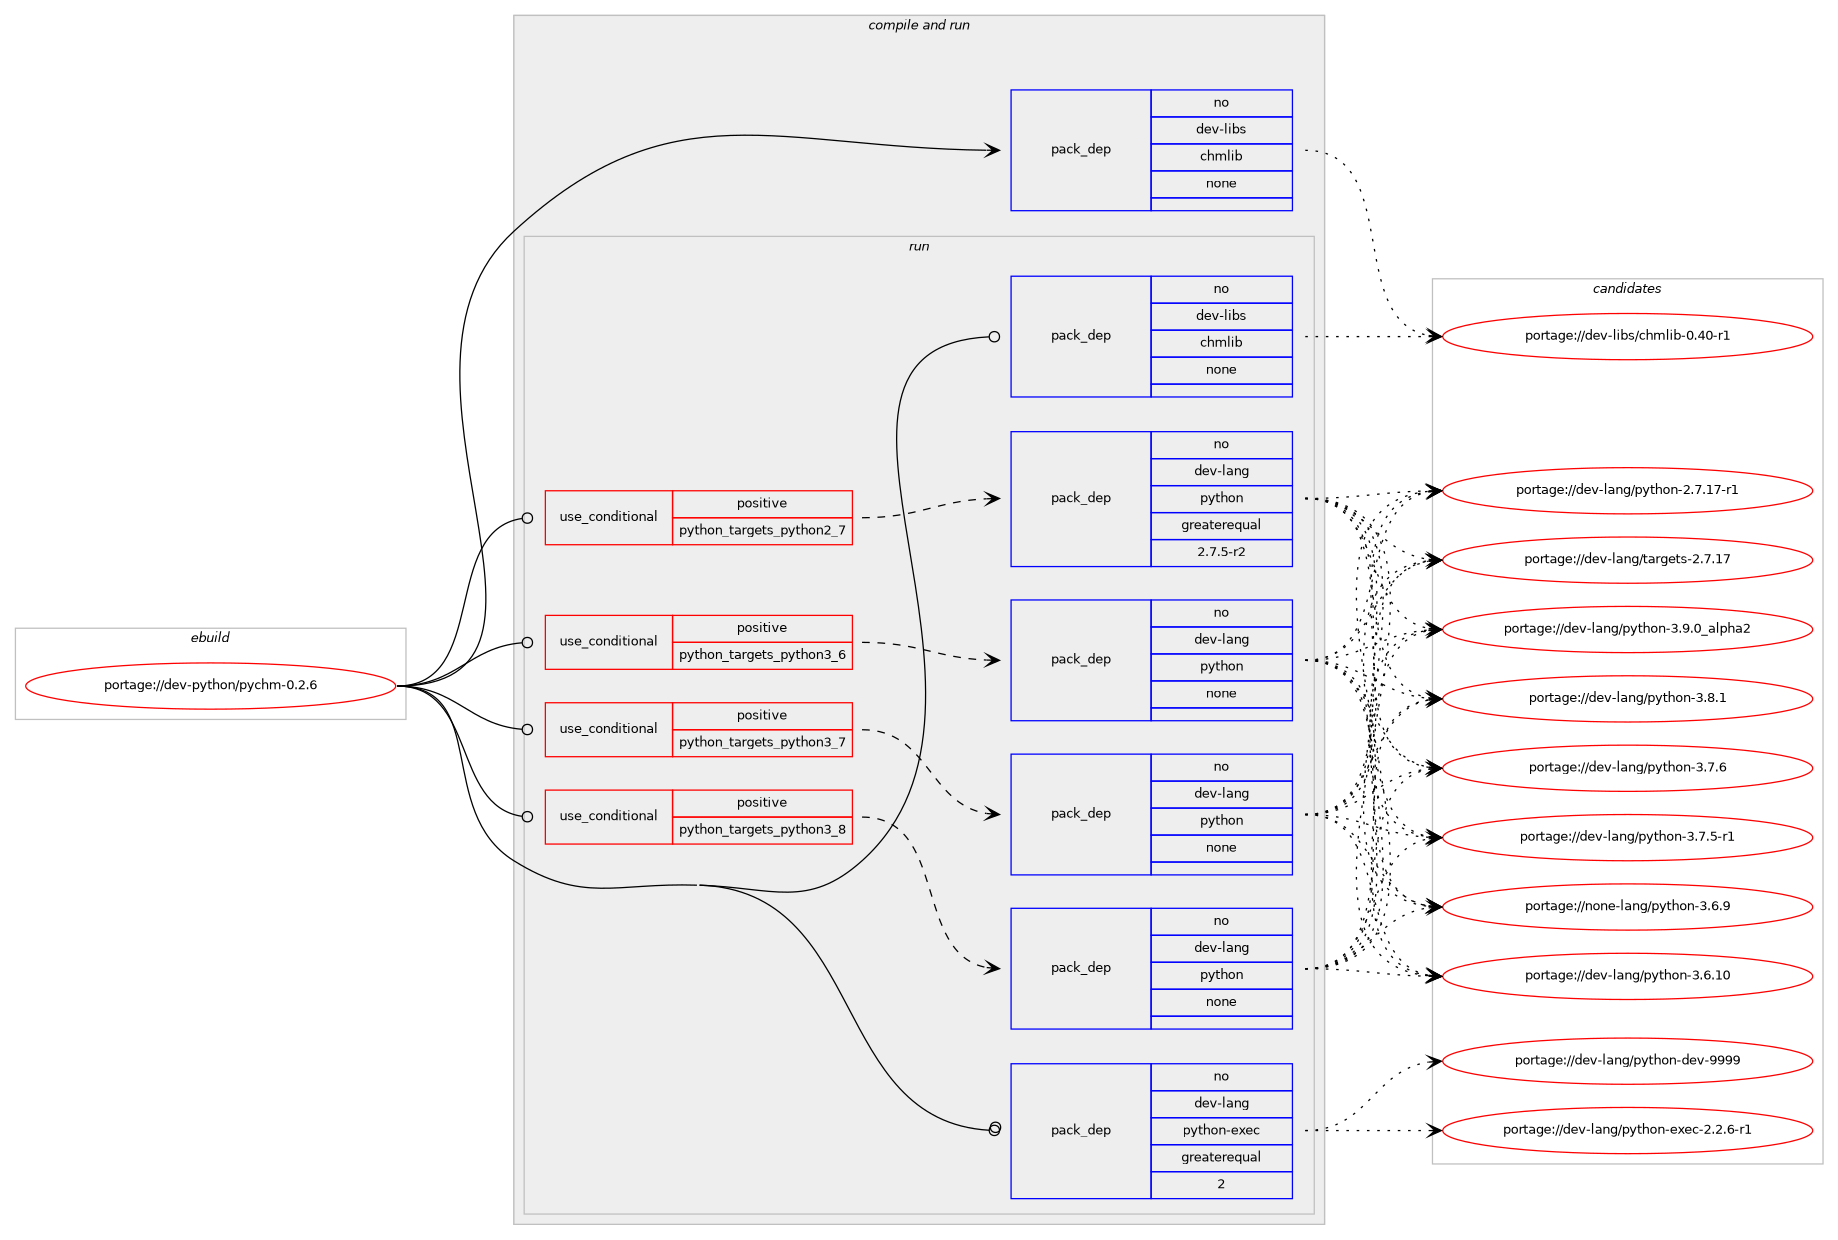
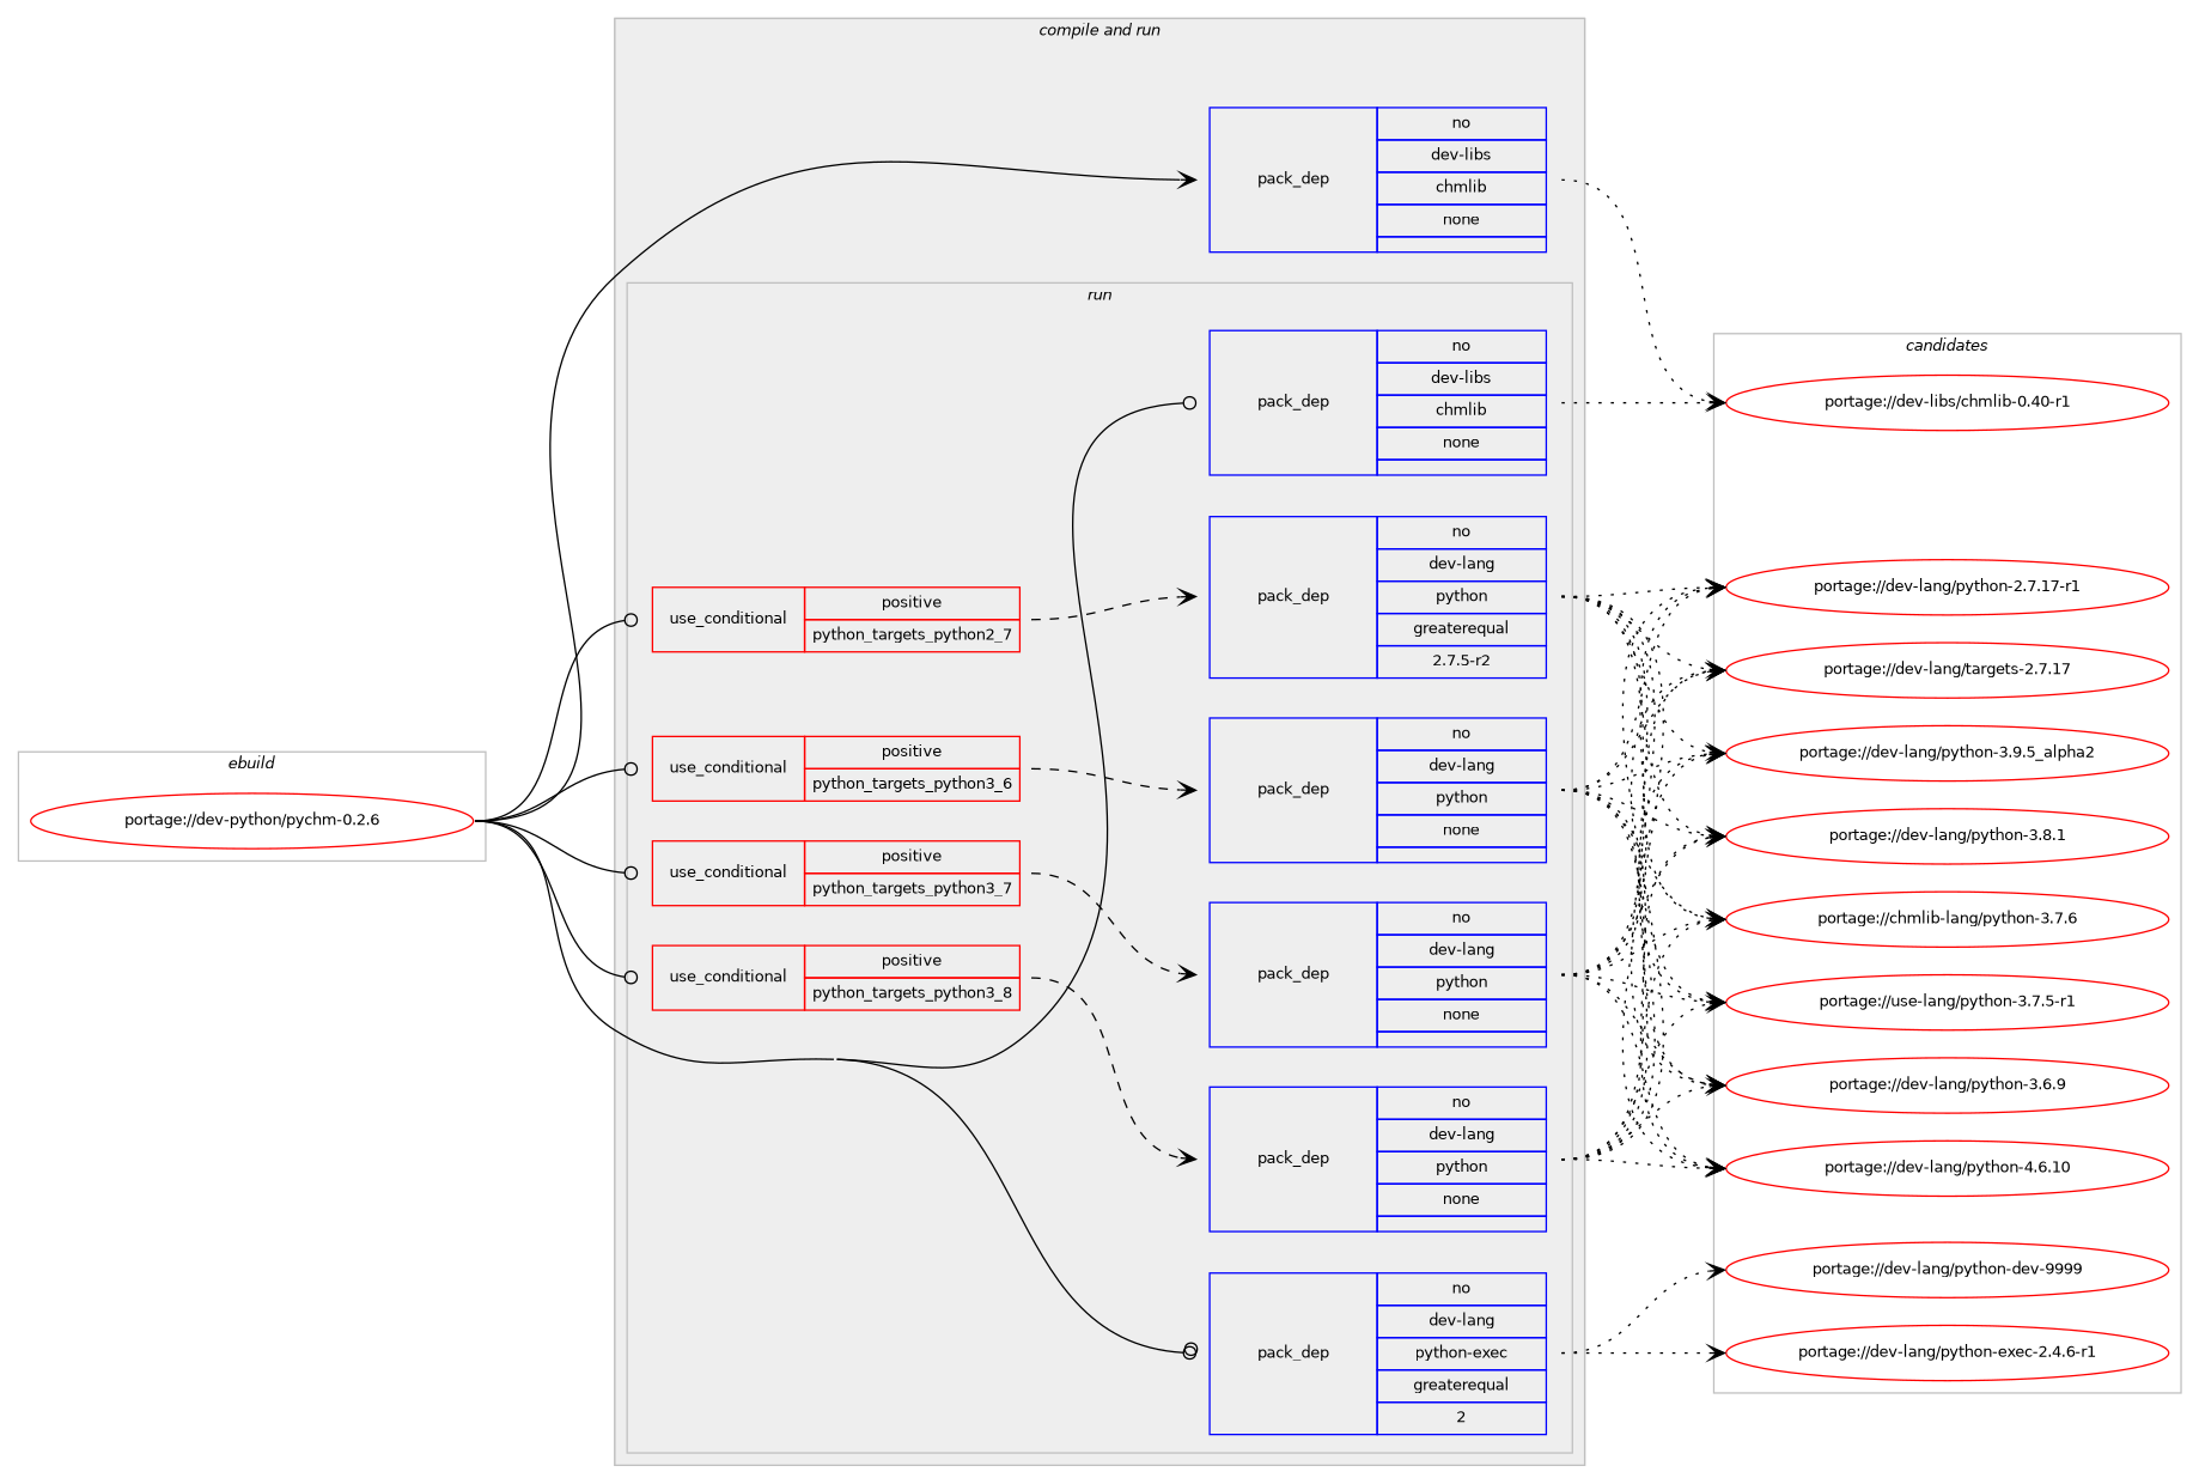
  digraph {
    compound=true
    concentrate=true
    fontname=Helvetica
    fontsize=10
    newrank=true
    rankdir=LR
    ranksep=1.5
    node [color=red fontname=Helvetica fontsize=10]
    edge [arrowhead=vee headport=w style=dotted tailport=e weight=100]
    n1 [label="portage://dev-python/pychm-0.2.6" width=4]
    n2 [color=blue label=<<TABLE BORDER="0" CELLBORDER="1" CELLSPACING="0" CELLPADDING="4" WIDTH="220"><TR><TD ROWSPAN="6" CELLPADDING="30">pack_dep</TD></TR><TR><TD WIDTH="110">no</TD></TR><TR><TD>dev-libs</TD></TR><TR><TD>chmlib</TD></TR><TR><TD>none</TD></TR><TR><TD></TD></TR></TABLE>> shape=none]
    n3 [color=blue label=<<TABLE BORDER="0" CELLBORDER="1" CELLSPACING="0" CELLPADDING="4" WIDTH="220"><TR><TD ROWSPAN="6" CELLPADDING="30">pack_dep</TD></TR><TR><TD WIDTH="110">no</TD></TR><TR><TD>dev-lang</TD></TR><TR><TD>python</TD></TR><TR><TD>greaterequal</TD></TR><TR><TD>2.7.5-r2</TD></TR></TABLE>> shape=none]
    n4 [label=<<TABLE BORDER="0" CELLBORDER="1" CELLSPACING="0" CELLPADDING="4"><TR><TD ROWSPAN="3" CELLPADDING="10">use_conditional</TD></TR><TR><TD>positive</TD></TR><TR><TD>python_targets_python2_7</TD></TR></TABLE>> shape=none]
    n5 [color=blue label=<<TABLE BORDER="0" CELLBORDER="1" CELLSPACING="0" CELLPADDING="4" WIDTH="220"><TR><TD ROWSPAN="6" CELLPADDING="30">pack_dep</TD></TR><TR><TD WIDTH="110">no</TD></TR><TR><TD>dev-lang</TD></TR><TR><TD>python</TD></TR><TR><TD>none</TD></TR><TR><TD></TD></TR></TABLE>> shape=none]
    n6 [label=<<TABLE BORDER="0" CELLBORDER="1" CELLSPACING="0" CELLPADDING="4"><TR><TD ROWSPAN="3" CELLPADDING="10">use_conditional</TD></TR><TR><TD>positive</TD></TR><TR><TD>python_targets_python3_6</TD></TR></TABLE>> shape=none]
    n7 [color=blue label=<<TABLE BORDER="0" CELLBORDER="1" CELLSPACING="0" CELLPADDING="4" WIDTH="220"><TR><TD ROWSPAN="6" CELLPADDING="30">pack_dep</TD></TR><TR><TD WIDTH="110">no</TD></TR><TR><TD>dev-lang</TD></TR><TR><TD>python</TD></TR><TR><TD>none</TD></TR><TR><TD></TD></TR></TABLE>> shape=none]
    n8 [label=<<TABLE BORDER="0" CELLBORDER="1" CELLSPACING="0" CELLPADDING="4"><TR><TD ROWSPAN="3" CELLPADDING="10">use_conditional</TD></TR><TR><TD>positive</TD></TR><TR><TD>python_targets_python3_7</TD></TR></TABLE>> shape=none]
    n9 [color=blue label=<<TABLE BORDER="0" CELLBORDER="1" CELLSPACING="0" CELLPADDING="4" WIDTH="220"><TR><TD ROWSPAN="6" CELLPADDING="30">pack_dep</TD></TR><TR><TD WIDTH="110">no</TD></TR><TR><TD>dev-lang</TD></TR><TR><TD>python</TD></TR><TR><TD>none</TD></TR><TR><TD></TD></TR></TABLE>> shape=none]
    n10 [label=<<TABLE BORDER="0" CELLBORDER="1" CELLSPACING="0" CELLPADDING="4"><TR><TD ROWSPAN="3" CELLPADDING="10">use_conditional</TD></TR><TR><TD>positive</TD></TR><TR><TD>python_targets_python3_8</TD></TR></TABLE>> shape=none]
    n11 [color=blue label=<<TABLE BORDER="0" CELLBORDER="1" CELLSPACING="0" CELLPADDING="4" WIDTH="220"><TR><TD ROWSPAN="6" CELLPADDING="30">pack_dep</TD></TR><TR><TD WIDTH="110">no</TD></TR><TR><TD>dev-lang</TD></TR><TR><TD>python-exec</TD></TR><TR><TD>greaterequal</TD></TR><TR><TD>2</TD></TR></TABLE>> shape=none]
    n12 [color=blue label=<<TABLE BORDER="0" CELLBORDER="1" CELLSPACING="0" CELLPADDING="4" WIDTH="220"><TR><TD ROWSPAN="6" CELLPADDING="30">pack_dep</TD></TR><TR><TD WIDTH="110">no</TD></TR><TR><TD>dev-libs</TD></TR><TR><TD>chmlib</TD></TR><TR><TD>none</TD></TR><TR><TD></TD></TR></TABLE>> shape=none]
    n13 [label="portage://dev-libs/chmlib-0.40-r1" width=4]
-   n14 [label="portage://dev-lang/python-3.9.0_alpha2" width=4]
+   n14 [label="portage://dev-lang/python-3.9.5_alpha2" width=4]
    n15 [label="portage://dev-lang/python-3.8.1" width=4]
-   n16 [label="portage://dev-lang/python-3.7.6" width=4]
-   n17 [label="portage://dev-lang/python-3.7.5-r1" width=4]
-   n18 [label="portage://none-lang/python-3.6.9" width=4]
-   n19 [label="portage://dev-lang/python-3.6.10" width=4]
+   n16 [label="portage://chmlib-lang/python-3.7.6" width=4]
+   n17 [label="portage://use-lang/python-3.7.5-r1" width=4]
+   n18 [label="portage://dev-lang/python-3.6.9" width=4]
+   n19 [label="portage://dev-lang/python-4.6.10" width=4]
    n20 [label="portage://dev-lang/python-2.7.17-r1" width=4]
    n21 [label="portage://dev-lang/targets-2.7.17" width=4]
    n22 [label="portage://dev-lang/python-dev-9999" width=4]
-   n23 [label="portage://dev-lang/python-exec-2.2.6-r1" width=4]
+   n23 [label="portage://dev-lang/python-exec-2.4.6-r1" width=4]
    subgraph cluster_1 {
      color=gray
      label=<<i>ebuild</i>>
      n1
    }
    subgraph cluster_2 {
      color=gray
      label=<<i>dependencies</i>>
      subgraph cluster_3 {
        color=gray
        fillcolor="#eeeeee"
        label=<<i>compile</i>>
        style=filled
        subgraph sub_4 {
          color=gray
          fillcolor="#eeeeee"
          label=<<i>compile</i>>
          style=filled
          n2
        }
      }
      subgraph cluster_5 {
        color=gray
        fillcolor="#eeeeee"
        label=<<i>compile and run</i>>
        style=filled
      }
      subgraph cluster_6 {
        color=gray
        fillcolor="#eeeeee"
        label=<<i>run</i>>
        style=filled
        subgraph sub_7 {
          color=gray
          fillcolor="#eeeeee"
          label=<<i>run</i>>
          style=filled
          n4
          subgraph sub_8 {
            color=gray
            fillcolor="#eeeeee"
            label=<<i>run</i>>
            style=filled
            n3
          }
        }
        subgraph sub_9 {
          color=gray
          fillcolor="#eeeeee"
          label=<<i>run</i>>
          style=filled
          n6
          subgraph sub_10 {
            color=gray
            fillcolor="#eeeeee"
            label=<<i>run</i>>
            style=filled
            n5
          }
        }
        subgraph sub_11 {
          color=gray
          fillcolor="#eeeeee"
          label=<<i>run</i>>
          style=filled
          n8
          subgraph sub_12 {
            color=gray
            fillcolor="#eeeeee"
            label=<<i>run</i>>
            style=filled
            n7
          }
        }
        subgraph sub_13 {
          color=gray
          fillcolor="#eeeeee"
          label=<<i>run</i>>
          style=filled
          n10
          subgraph sub_14 {
            color=gray
            fillcolor="#eeeeee"
            label=<<i>run</i>>
            style=filled
            n9
          }
        }
        subgraph sub_15 {
          color=gray
          fillcolor="#eeeeee"
          label=<<i>run</i>>
          style=filled
          n11
        }
        subgraph sub_16 {
          color=gray
          fillcolor="#eeeeee"
          label=<<i>run</i>>
          style=filled
          n12
        }
      }
    }
    subgraph cluster_17 {
      color=gray
      label=<<i>candidates</i>>
      rank=same
      subgraph sub_18 {
        color=black
        label=<<i>candidates</i>>
        nodesep=1
        rank=same
        n13
      }
      subgraph sub_19 {
        color=black
        label=<<i>candidates</i>>
        nodesep=1
        rank=same
        n14
        n15
        n16
        n17
        n18
        n19
        n20
        n21
      }
      subgraph sub_20 {
        color=black
        label=<<i>candidates</i>>
        nodesep=1
        rank=same
        n14
        n15
        n16
        n17
        n18
        n19
        n20
        n21
      }
      subgraph sub_21 {
        color=black
        label=<<i>candidates</i>>
        nodesep=1
        rank=same
        n14
        n15
        n16
        n17
        n18
        n19
        n20
        n21
      }
      subgraph sub_22 {
        color=black
        label=<<i>candidates</i>>
        nodesep=1
        rank=same
        n14
        n15
        n16
        n17
        n18
        n19
        n20
        n21
      }
      subgraph sub_23 {
        color=black
        label=<<i>candidates</i>>
        nodesep=1
        rank=same
        n22
        n23
      }
      subgraph sub_24 {
        color=black
        label=<<i>candidates</i>>
        nodesep=1
        rank=same
        n13
      }
    }
    n1 -> n2 [style=solid weight=20]
    n1 -> n4 [arrowhead=odot style=solid weight=20]
    n1 -> n6 [arrowhead=odot style=solid weight=20]
    n1 -> n8 [arrowhead=odot style=solid weight=20]
    n1 -> n10 [arrowhead=odot style=solid weight=20]
    n1 -> n11 [arrowhead=odot style=solid weight=20]
    n1 -> n12 [arrowhead=odot style=solid weight=20]
    n2 -> n13
    n3 -> n14
    n3 -> n15
    n3 -> n16
    n3 -> n17
    n3 -> n18
    n3 -> n19
    n3 -> n20
    n3 -> n21
    n4 -> n3 [style=dashed weight=20]
    n5 -> n14
    n5 -> n15
    n5 -> n16
    n5 -> n17
    n5 -> n18
    n5 -> n19
    n5 -> n20
    n5 -> n21
    n6 -> n5 [style=dashed weight=20]
    n7 -> n14
    n7 -> n15
    n7 -> n16
    n7 -> n17
    n7 -> n18
    n7 -> n19
    n7 -> n20
    n7 -> n21
    n8 -> n7 [style=dashed weight=20]
    n9 -> n14
    n9 -> n15
    n9 -> n16
    n9 -> n17
    n9 -> n18
    n9 -> n19
    n9 -> n20
    n9 -> n21
    n10 -> n9 [style=dashed weight=20]
    n11 -> n22
    n11 -> n23
    n12 -> n13
  }
